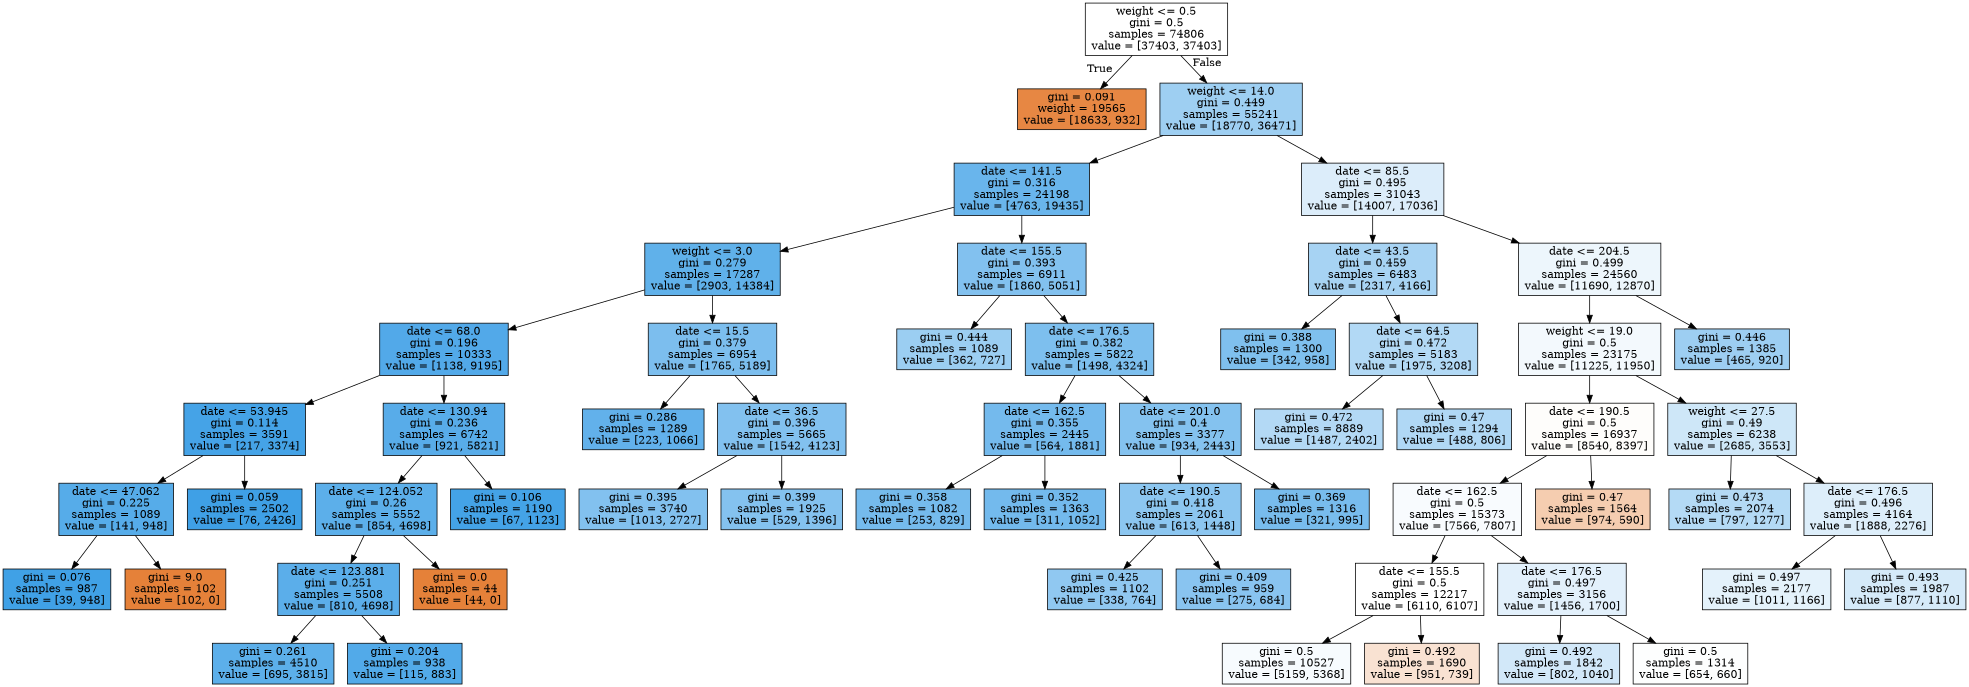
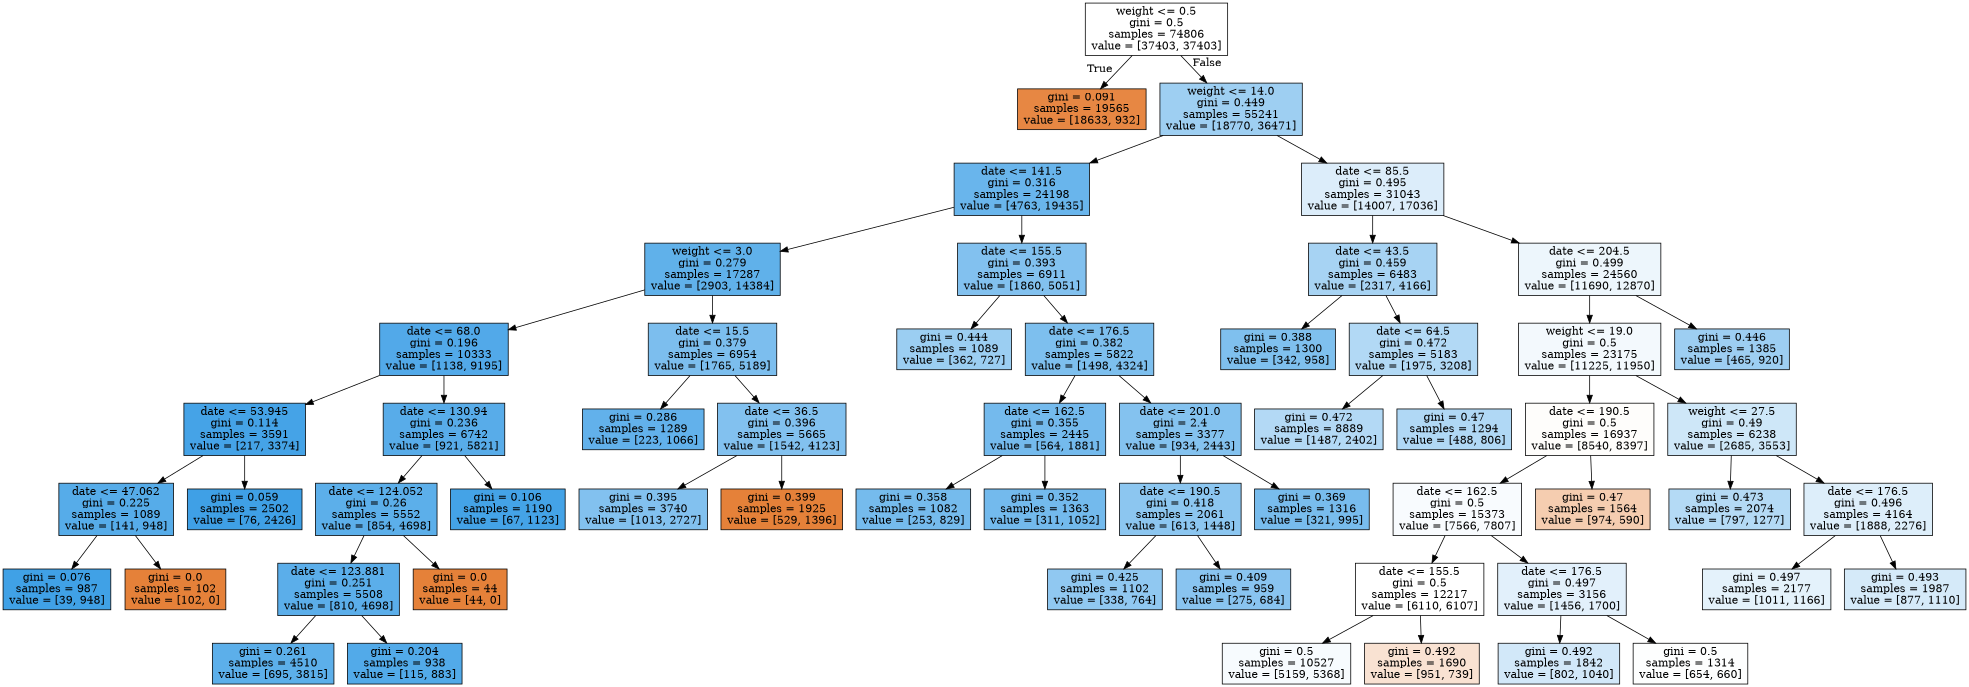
  digraph {
    node [color=black fillcolor="#e5813900" shape=box style=filled]
    n1 [label="weight <= 0.5\ngini = 0.5\nsamples = 74806\nvalue = [37403, 37403]"]
-   n2 [fillcolor="#e58139f2" label="gini = 0.091\nweight = 19565\nvalue = [18633, 932]"]
+   n2 [fillcolor="#e58139f2" label="gini = 0.091\nsamples = 19565\nvalue = [18633, 932]"]
    n3 [fillcolor="#399de57c" label="weight <= 14.0\ngini = 0.449\nsamples = 55241\nvalue = [18770, 36471]"]
    n4 [fillcolor="#399de5c1" label="date <= 141.5\ngini = 0.316\nsamples = 24198\nvalue = [4763, 19435]"]
    n5 [fillcolor="#399de52d" label="date <= 85.5\ngini = 0.495\nsamples = 31043\nvalue = [14007, 17036]"]
    n6 [fillcolor="#399de5cc" label="weight <= 3.0\ngini = 0.279\nsamples = 17287\nvalue = [2903, 14384]"]
    n7 [fillcolor="#399de5a1" label="date <= 155.5\ngini = 0.393\nsamples = 6911\nvalue = [1860, 5051]"]
    n8 [fillcolor="#399de571" label="date <= 43.5\ngini = 0.459\nsamples = 6483\nvalue = [2317, 4166]"]
    n9 [fillcolor="#399de517" label="date <= 204.5\ngini = 0.499\nsamples = 24560\nvalue = [11690, 12870]"]
    n10 [fillcolor="#399de5df" label="date <= 68.0\ngini = 0.196\nsamples = 10333\nvalue = [1138, 9195]"]
    n11 [fillcolor="#399de5a8" label="date <= 15.5\ngini = 0.379\nsamples = 6954\nvalue = [1765, 5189]"]
    n12 [fillcolor="#399de580" label="gini = 0.444\nsamples = 1089\nvalue = [362, 727]"]
    n13 [fillcolor="#399de5a7" label="date <= 176.5\ngini = 0.382\nsamples = 5822\nvalue = [1498, 4324]"]
    n14 [fillcolor="#399de5ef" label="date <= 53.945\ngini = 0.114\nsamples = 3591\nvalue = [217, 3374]"]
    n15 [fillcolor="#399de5d7" label="date <= 130.94\ngini = 0.236\nsamples = 6742\nvalue = [921, 5821]"]
    n16 [fillcolor="#399de5ca" label="gini = 0.286\nsamples = 1289\nvalue = [223, 1066]"]
    n17 [fillcolor="#399de5a0" label="date <= 36.5\ngini = 0.396\nsamples = 5665\nvalue = [1542, 4123]"]
    n18 [fillcolor="#399de5d9" label="date <= 47.062\ngini = 0.225\nsamples = 1089\nvalue = [141, 948]"]
    n19 [fillcolor="#399de5f7" label="gini = 0.059\nsamples = 2502\nvalue = [76, 2426]"]
    n20 [fillcolor="#399de5d1" label="date <= 124.052\ngini = 0.26\nsamples = 5552\nvalue = [854, 4698]"]
    n21 [fillcolor="#399de5f0" label="gini = 0.106\nsamples = 1190\nvalue = [67, 1123]"]
    n22 [fillcolor="#399de5f5" label="gini = 0.076\nsamples = 987\nvalue = [39, 948]"]
-   n23 [fillcolor="#e58139ff" label="gini = 9.0\nsamples = 102\nvalue = [102, 0]"]
+   n23 [fillcolor="#e58139ff" label="gini = 0.0\nsamples = 102\nvalue = [102, 0]"]
    n24 [fillcolor="#399de5d3" label="date <= 123.881\ngini = 0.251\nsamples = 5508\nvalue = [810, 4698]"]
    n25 [fillcolor="#e58139ff" label="gini = 0.0\nsamples = 44\nvalue = [44, 0]"]
    n26 [fillcolor="#399de5d1" label="gini = 0.261\nsamples = 4510\nvalue = [695, 3815]"]
    n27 [fillcolor="#399de5de" label="gini = 0.204\nsamples = 938\nvalue = [115, 883]"]
    n28 [fillcolor="#399de5a0" label="gini = 0.395\nsamples = 3740\nvalue = [1013, 2727]"]
-   n29 [fillcolor="#399de59e" label="gini = 0.399\nsamples = 1925\nvalue = [529, 1396]"]
+   n29 [fillcolor="#e58139ff" label="gini = 0.399\nsamples = 1925\nvalue = [529, 1396]"]
    n30 [fillcolor="#399de5b3" label="date <= 162.5\ngini = 0.355\nsamples = 2445\nvalue = [564, 1881]"]
-   n31 [fillcolor="#399de59e" label="date <= 201.0\ngini = 0.4\nsamples = 3377\nvalue = [934, 2443]"]
+   n31 [fillcolor="#399de59e" label="date <= 201.0\ngini = 2.4\nsamples = 3377\nvalue = [934, 2443]"]
    n32 [fillcolor="#399de5b1" label="gini = 0.358\nsamples = 1082\nvalue = [253, 829]"]
    n33 [fillcolor="#399de5b4" label="gini = 0.352\nsamples = 1363\nvalue = [311, 1052]"]
    n34 [fillcolor="#399de593" label="date <= 190.5\ngini = 0.418\nsamples = 2061\nvalue = [613, 1448]"]
    n35 [fillcolor="#399de5ad" label="gini = 0.369\nsamples = 1316\nvalue = [321, 995]"]
    n36 [fillcolor="#399de58e" label="gini = 0.425\nsamples = 1102\nvalue = [338, 764]"]
    n37 [fillcolor="#399de598" label="gini = 0.409\nsamples = 959\nvalue = [275, 684]"]
    n38 [fillcolor="#399de5a4" label="gini = 0.388\nsamples = 1300\nvalue = [342, 958]"]
    n39 [fillcolor="#399de562" label="date <= 64.5\ngini = 0.472\nsamples = 5183\nvalue = [1975, 3208]"]
    n40 [fillcolor="#399de50f" label="weight <= 19.0\ngini = 0.5\nsamples = 23175\nvalue = [11225, 11950]"]
    n41 [fillcolor="#399de57e" label="gini = 0.446\nsamples = 1385\nvalue = [465, 920]"]
    n42 [fillcolor="#399de561" label="gini = 0.472\nsamples = 8889\nvalue = [1487, 2402]"]
    n43 [fillcolor="#399de565" label="gini = 0.47\nsamples = 1294\nvalue = [488, 806]"]
    n44 [fillcolor="#e5813904" label="date <= 190.5\ngini = 0.5\nsamples = 16937\nvalue = [8540, 8397]"]
    n45 [fillcolor="#399de53e" label="weight <= 27.5\ngini = 0.49\nsamples = 6238\nvalue = [2685, 3553]"]
    n46 [fillcolor="#399de508" label="date <= 162.5\ngini = 0.5\nsamples = 15373\nvalue = [7566, 7807]"]
    n47 [fillcolor="#e5813965" label="gini = 0.47\nsamples = 1564\nvalue = [974, 590]"]
    n48 [fillcolor="#399de560" label="gini = 0.473\nsamples = 2074\nvalue = [797, 1277]"]
    n49 [fillcolor="#399de52b" label="date <= 176.5\ngini = 0.496\nsamples = 4164\nvalue = [1888, 2276]"]
    n50 [label="date <= 155.5\ngini = 0.5\nsamples = 12217\nvalue = [6110, 6107]"]
    n51 [fillcolor="#399de525" label="date <= 176.5\ngini = 0.497\nsamples = 3156\nvalue = [1456, 1700]"]
    n52 [fillcolor="#399de50a" label="gini = 0.5\nsamples = 10527\nvalue = [5159, 5368]"]
    n53 [fillcolor="#e5813939" label="gini = 0.492\nsamples = 1690\nvalue = [951, 739]"]
    n54 [fillcolor="#399de53a" label="gini = 0.492\nsamples = 1842\nvalue = [802, 1040]"]
    n55 [fillcolor="#399de502" label="gini = 0.5\nsamples = 1314\nvalue = [654, 660]"]
    n56 [fillcolor="#399de522" label="gini = 0.497\nsamples = 2177\nvalue = [1011, 1166]"]
    n57 [fillcolor="#399de536" label="gini = 0.493\nsamples = 1987\nvalue = [877, 1110]"]
    n1 -> n2 [headlabel=True labelangle=45 labeldistance=2.5]
    n1 -> n3 [headlabel=False labelangle=-45 labeldistance=2.5]
    n3 -> n4
    n3 -> n5
    n4 -> n6
    n4 -> n7
    n5 -> n8
    n5 -> n9
    n6 -> n10
    n6 -> n11
    n7 -> n12
    n7 -> n13
    n8 -> n38
    n8 -> n39
    n9 -> n40
    n9 -> n41
    n10 -> n14
    n10 -> n15
    n11 -> n16
    n11 -> n17
    n13 -> n30
    n13 -> n31
    n14 -> n18
    n14 -> n19
    n15 -> n20
    n15 -> n21
    n17 -> n28
    n17 -> n29
    n18 -> n22
    n18 -> n23
    n20 -> n24
    n20 -> n25
    n24 -> n26
    n24 -> n27
    n30 -> n32
    n30 -> n33
    n31 -> n34
    n31 -> n35
    n34 -> n36
    n34 -> n37
    n39 -> n42
    n39 -> n43
    n40 -> n44
    n40 -> n45
    n44 -> n46
    n44 -> n47
    n45 -> n48
    n45 -> n49
    n46 -> n50
    n46 -> n51
    n49 -> n56
    n49 -> n57
    n50 -> n52
    n50 -> n53
    n51 -> n54
    n51 -> n55
  }
